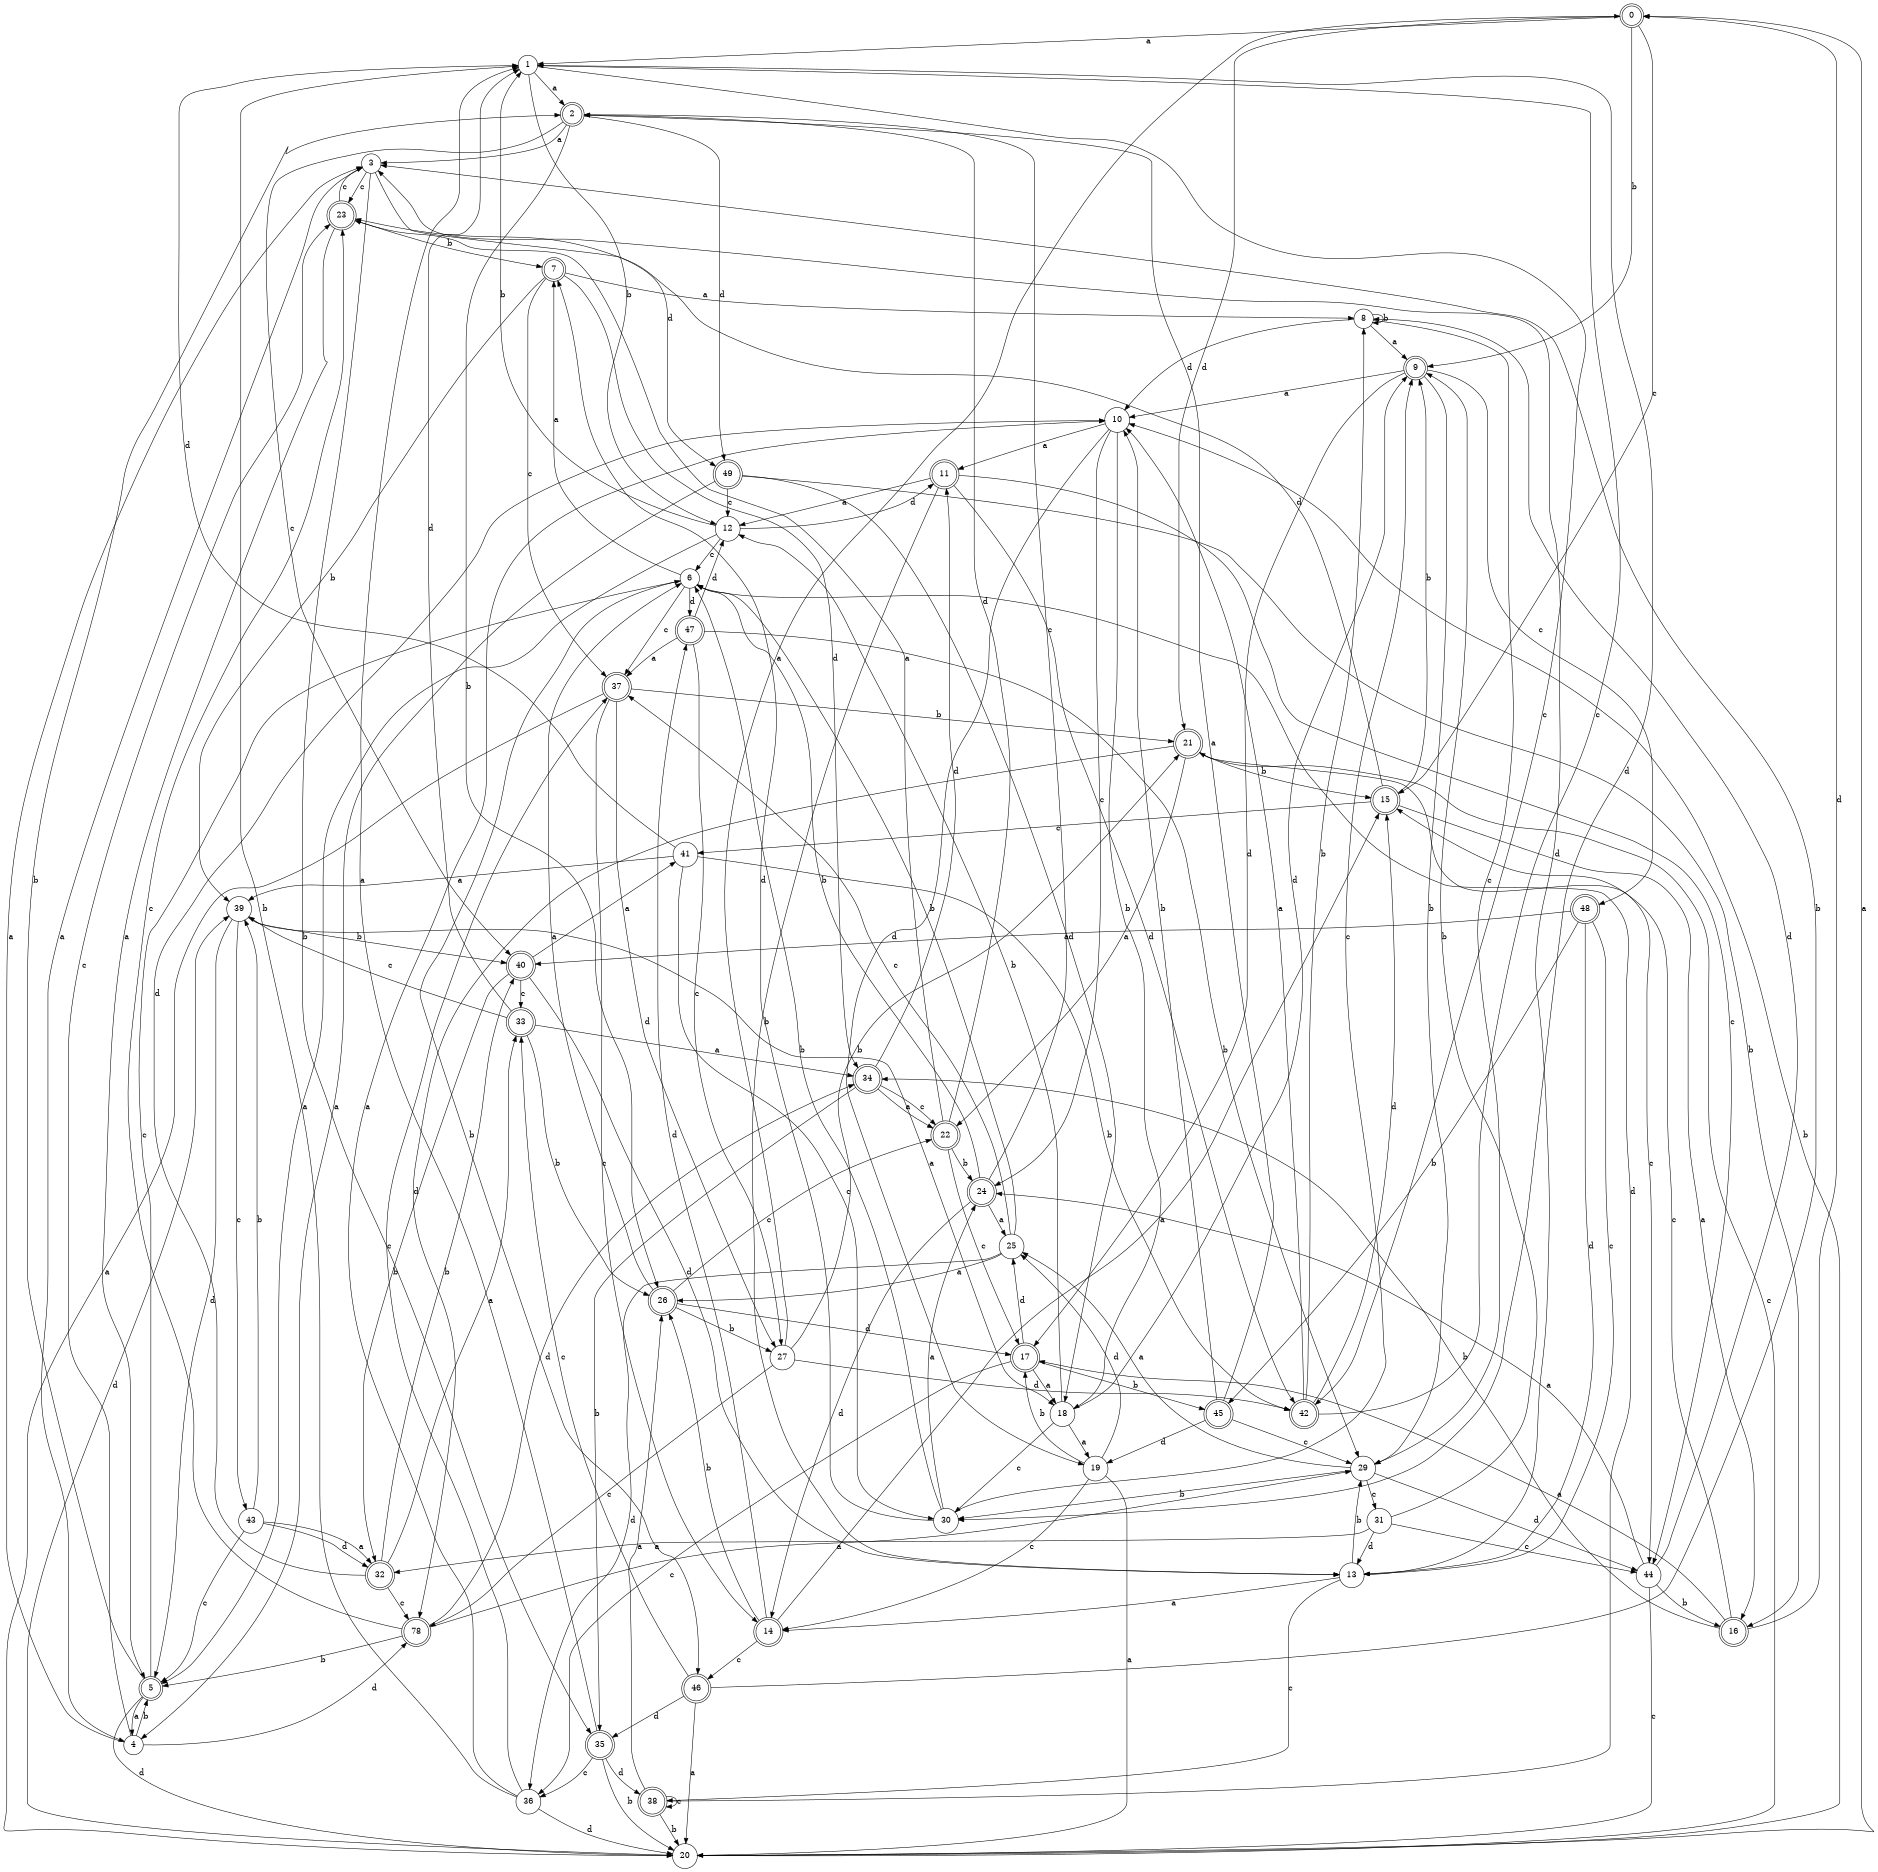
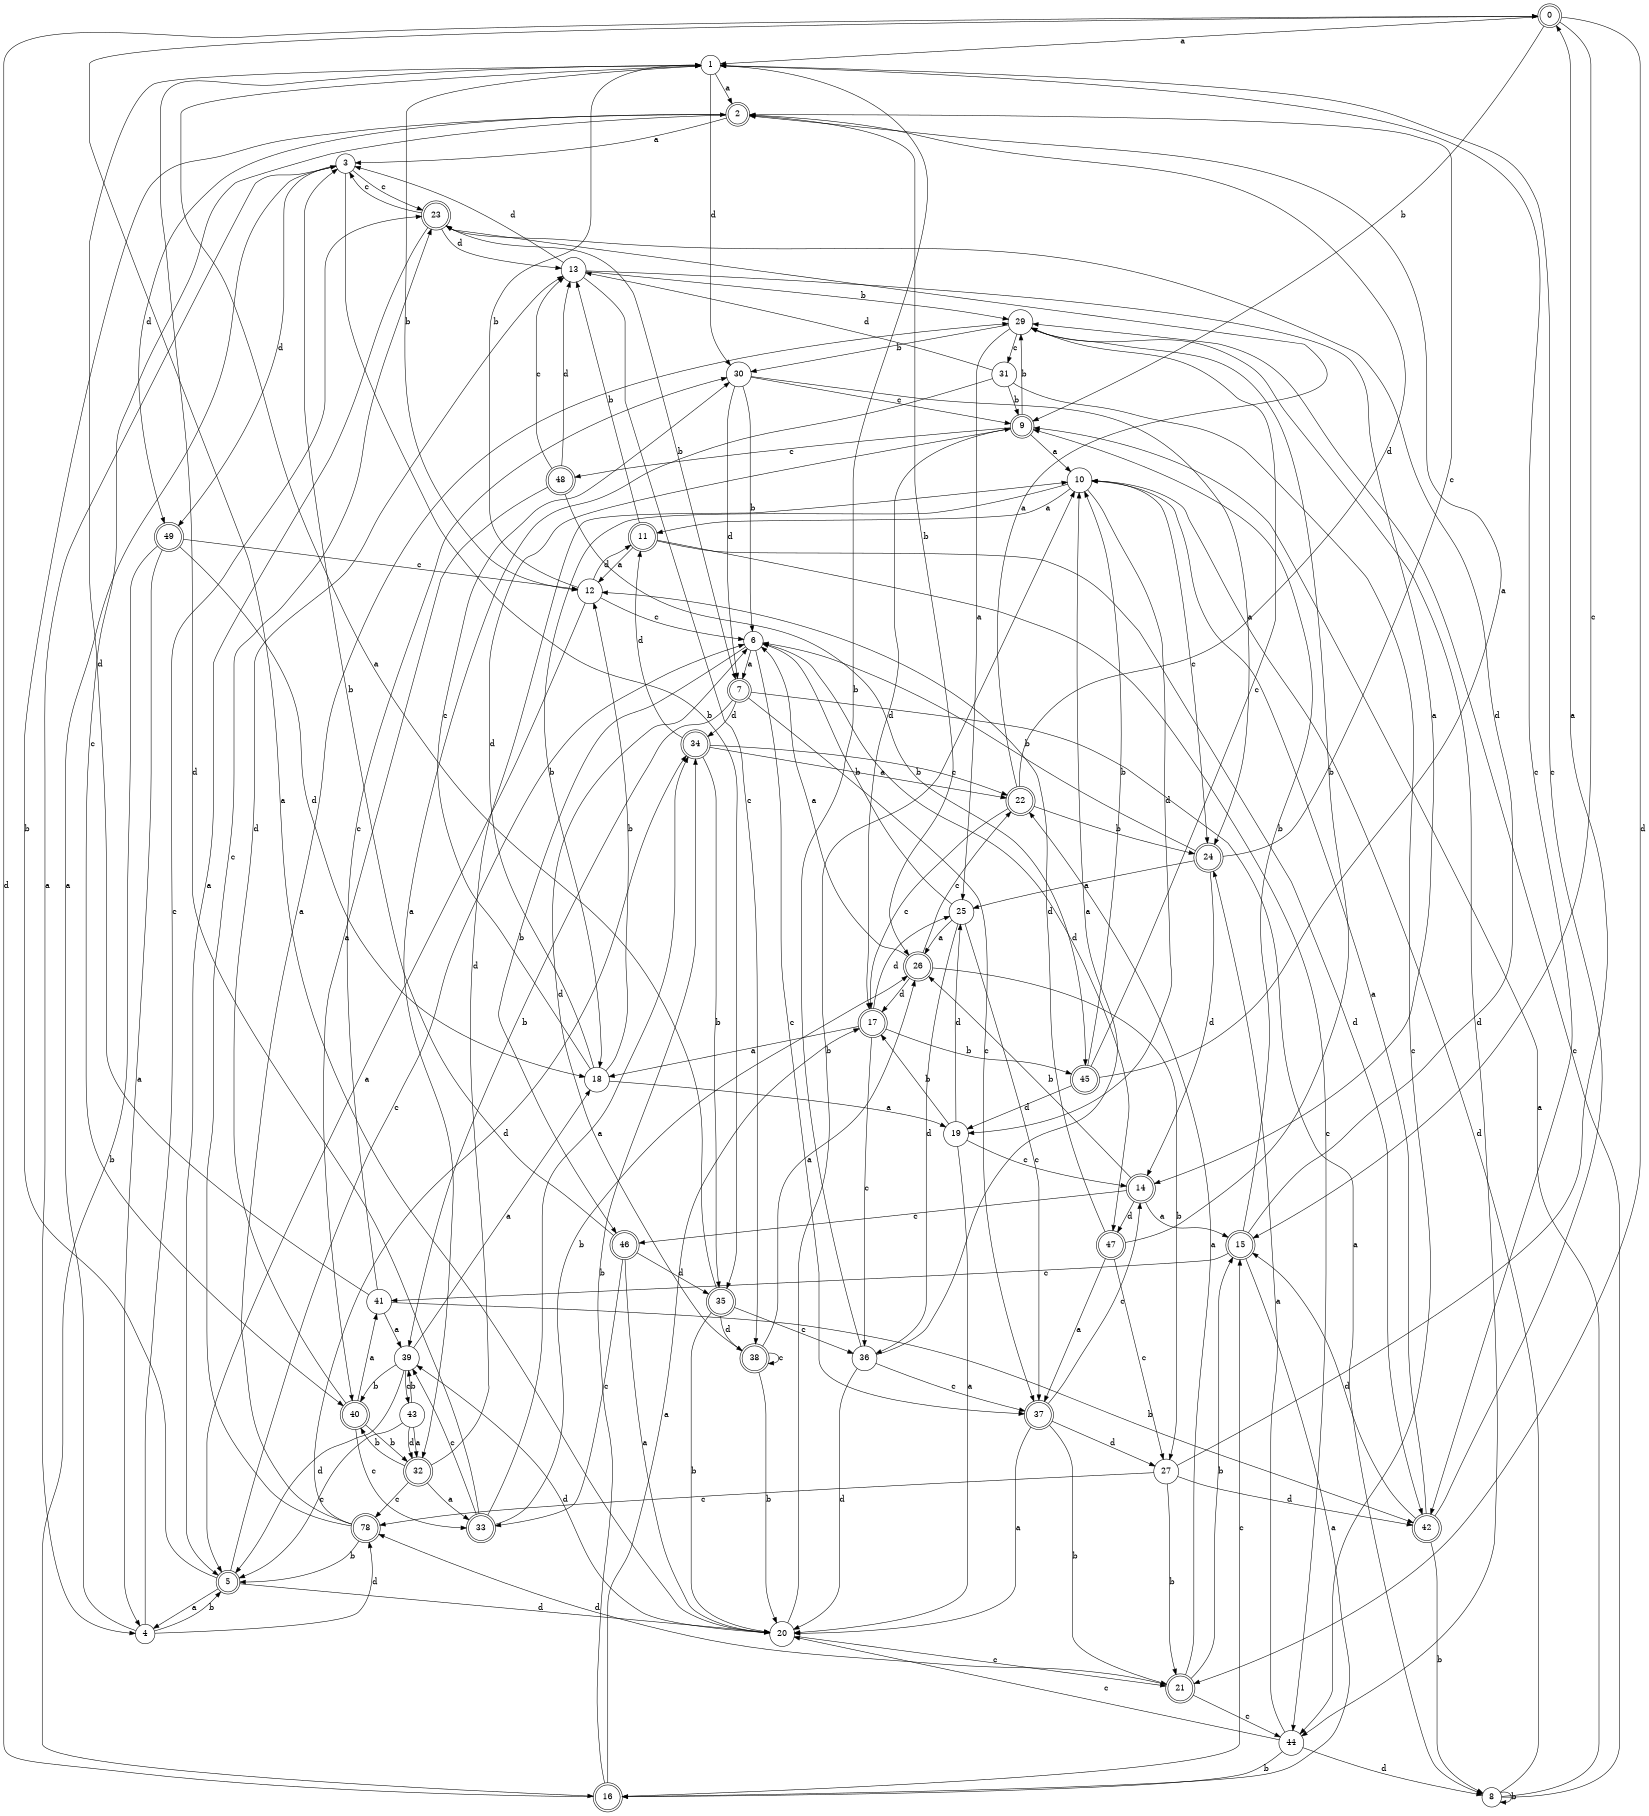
  digraph {
    rankdir=TB
    node [color=black fillcolor=white shape=doublecircle style="rounded,filled"]
    n1 [label=0]
    n2 [label=1 shape=circle style=filled]
    n3 [label=9]
    n4 [label=15]
    n5 [label=21]
    n6 [label=2]
    n7 [label=12 shape=circle style=filled]
    n8 [label=30 shape=circle style=filled]
    n9 [label=42]
    n10 [label=10 shape=circle style=filled]
    n11 [label=29 shape=circle style=filled]
    n12 [label=17]
    n13 [label=48]
    n14 [label=23]
    n15 [label=16]
    n16 [label=41 shape=circle style=filled]
    n17 [label=78]
    n18 [label=44 shape=circle style=filled]
    n19 [label=22]
    n20 [label=3 shape=circle style=filled]
    n21 [label=26]
    n22 [label=40]
    n23 [label=49]
    n24 [label=5]
    n25 [label=6 shape=circle style=filled]
    n26 [label=11]
    n27 [label=7]
    n28 [label=24]
    n29 [label=8 shape=circle style=filled]
    n30 [label=4 shape=circle style=filled]
    n31 [label=35]
    n32 [label=27 shape=circle style=filled]
    n33 [label=13 shape=circle style=filled]
    n34 [label=32]
    n35 [label=33]
    n36 [label=18 shape=circle style=filled]
    n37 [label=20 shape=circle style=filled]
    n38 [label=38]
    n39 [label=36 shape=circle style=filled]
    n40 [label=34]
    n41 [label=37]
    n42 [label=46]
    n43 [label=47]
    n44 [label=39 shape=circle style=filled]
    n45 [label=14]
    n46 [label=43 shape=circle style=filled]
    n47 [label=19 shape=circle style=filled]
    n48 [label=25 shape=circle style=filled]
    n49 [label=31 shape=circle style=filled]
    n50 [label=45]
    n1 -> n2 [label=a]
    n1 -> n3 [label=b]
    n1 -> n4 [label=c]
    n1 -> n5 [label=d]
    n2 -> n6 [label=a]
    n2 -> n7 [label=b]
    n2 -> n8 [label=d]
    n2 -> n9 [label=c]
    n3 -> n10 [label=a]
    n3 -> n11 [label=b]
    n3 -> n12 [label=d]
    n3 -> n13 [label=c]
    n4 -> n3 [label=b]
    n4 -> n14 [label=d]
    n4 -> n15 [label=a]
    n4 -> n16 [label=c]
    n5 -> n4 [label=b]
    n5 -> n17 [label=d]
    n5 -> n18 [label=c]
    n5 -> n19 [label=a]
    n6 -> n20 [label=a]
    n6 -> n21 [label=b]
    n6 -> n22 [label=c]
    n6 -> n23 [label=d]
    n7 -> n2 [label=b]
    n7 -> n24 [label=a]
    n7 -> n25 [label=c]
    n7 -> n26 [label=d]
    n8 -> n3 [label=c]
    n8 -> n25 [label=b]
    n8 -> n27 [label=d]
    n8 -> n28 [label=a]
    n9 -> n2 [label=c]
    n9 -> n4 [label=d]
    n9 -> n10 [label=a]
    n9 -> n29 [label=b]
    n10 -> n26 [label=a]
    n10 -> n28 [label=c]
    n10 -> n36 [label=b]
    n10 -> n47 [label=d]
    n11 -> n8 [label=b]
    n11 -> n18 [label=d]
    n11 -> n48 [label=a]
    n11 -> n49 [label=c]
    n12 -> n36 [label=a]
    n12 -> n39 [label=c]
    n12 -> n48 [label=d]
    n12 -> n50 [label=b]
    n13 -> n22 [label=a]
    n13 -> n33 [label=c]
    n13 -> n33 [label=d]
    n13 -> n50 [label=b]
    n14 -> n20 [label=c]
    n14 -> n24 [label=a]
    n14 -> n27 [label=b]
+   n14 -> n33 [label=d]
    n15 -> n1 [label=d]
    n15 -> n4 [label=c]
    n15 -> n12 [label=a]
    n15 -> n40 [label=b]
    n16 -> n2 [label=d]
    n16 -> n8 [label=c]
    n16 -> n9 [label=b]
    n16 -> n44 [label=a]
    n17 -> n11 [label=a]
    n17 -> n14 [label=c]
    n17 -> n24 [label=b]
    n17 -> n40 [label=d]
    n18 -> n15 [label=b]
    n18 -> n28 [label=a]
    n18 -> n29 [label=d]
    n18 -> n37 [label=c]
    n19 -> n6 [label=d]
    n19 -> n12 [label=c]
    n19 -> n14 [label=a]
    n19 -> n28 [label=b]
    n20 -> n14 [label=c]
    n20 -> n23 [label=d]
    n20 -> n30 [label=a]
    n20 -> n31 [label=b]
    n21 -> n12 [label=d]
    n21 -> n19 [label=c]
    n21 -> n25 [label=a]
    n21 -> n32 [label=b]
    n22 -> n16 [label=a]
    n22 -> n33 [label=d]
    n22 -> n34 [label=b]
    n22 -> n35 [label=c]
    n23 -> n7 [label=c]
    n23 -> n15 [label=b]
    n23 -> n30 [label=a]
    n23 -> n36 [label=d]
    n24 -> n6 [label=b]
    n24 -> n25 [label=c]
    n24 -> n30 [label=a]
    n24 -> n37 [label=d]
    n25 -> n27 [label=a]
    n25 -> n41 [label=c]
    n25 -> n42 [label=b]
    n25 -> n43 [label=d]
    n26 -> n7 [label=a]
    n26 -> n9 [label=d]
    n26 -> n18 [label=c]
    n26 -> n33 [label=b]
    n27 -> n29 [label=a]
    n27 -> n40 [label=d]
    n27 -> n41 [label=c]
    n27 -> n44 [label=b]
    n28 -> n6 [label=c]
    n28 -> n25 [label=b]
    n28 -> n45 [label=d]
    n28 -> n48 [label=a]
    n29 -> n3 [label=a]
    n29 -> n10 [label=d]
    n29 -> n11 [label=c]
    n29 -> n29 [label=b]
    n30 -> n14 [label=c]
    n30 -> n17 [label=d]
    n30 -> n20 [label=a]
    n30 -> n24 [label=b]
    n31 -> n2 [label=a]
    n31 -> n37 [label=b]
    n31 -> n38 [label=d]
    n31 -> n39 [label=c]
    n32 -> n1 [label=a]
    n32 -> n5 [label=b]
    n32 -> n9 [label=d]
    n32 -> n17 [label=c]
    n33 -> n11 [label=b]
    n33 -> n20 [label=d]
    n33 -> n38 [label=c]
    n33 -> n45 [label=a]
    n34 -> n10 [label=d]
    n34 -> n17 [label=c]
    n34 -> n22 [label=b]
    n34 -> n35 [label=a]
    n35 -> n2 [label=d]
    n35 -> n21 [label=b]
    n35 -> n40 [label=a]
    n35 -> n44 [label=c]
    n36 -> n3 [label=d]
    n36 -> n7 [label=b]
    n36 -> n8 [label=c]
    n36 -> n47 [label=a]
    n37 -> n1 [label=a]
    n37 -> n5 [label=c]
    n37 -> n10 [label=b]
    n37 -> n44 [label=d]
    n38 -> n21 [label=a]
    n38 -> n25 [label=d]
    n38 -> n37 [label=b]
    n38 -> n38 [label=c]
    n39 -> n2 [label=b]
    n39 -> n10 [label=a]
    n39 -> n37 [label=d]
    n39 -> n41 [label=c]
    n40 -> n19 [label=a]
    n40 -> n19 [label=c]
    n40 -> n26 [label=d]
    n40 -> n31 [label=b]
    n41 -> n5 [label=b]
    n41 -> n32 [label=d]
    n41 -> n37 [label=a]
    n41 -> n45 [label=c]
    n42 -> n20 [label=b]
    n42 -> n31 [label=d]
    n42 -> n35 [label=c]
    n42 -> n37 [label=a]
    n43 -> n7 [label=d]
    n43 -> n11 [label=b]
    n43 -> n32 [label=c]
    n43 -> n41 [label=a]
    n44 -> n22 [label=b]
    n44 -> n24 [label=d]
    n44 -> n36 [label=a]
    n44 -> n46 [label=c]
    n45 -> n4 [label=a]
    n45 -> n21 [label=b]
    n45 -> n42 [label=c]
    n45 -> n43 [label=d]
    n46 -> n24 [label=c]
    n46 -> n34 [label=a]
    n46 -> n34 [label=d]
    n46 -> n44 [label=b]
    n47 -> n12 [label=b]
    n47 -> n37 [label=a]
    n47 -> n45 [label=c]
    n47 -> n48 [label=d]
    n48 -> n21 [label=a]
    n48 -> n25 [label=b]
    n48 -> n39 [label=d]
    n48 -> n41 [label=c]
    n49 -> n3 [label=b]
    n49 -> n18 [label=c]
    n49 -> n33 [label=d]
    n49 -> n34 [label=a]
    n50 -> n6 [label=a]
    n50 -> n10 [label=b]
    n50 -> n11 [label=c]
    n50 -> n47 [label=d]
  }
